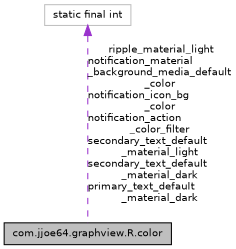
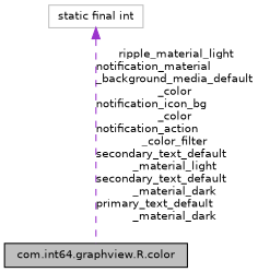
  digraph {
    node [fontname=Helvetica fontsize=10 shape=record style=filled]
-   n1 [color=black fillcolor=grey75 fontcolor=black height=0.2 label="com.jjoe64.graphview.R.color" width=0.4]
+   n1 [color=black fillcolor=grey75 fontcolor=black height=0.2 label="com.int64.graphview.R.color" width=0.4]
    n2 [color=grey75 fillcolor=white height=0.2 label="static final int" width=0.4]
    n2 -> n1 [color=darkorchid3 dir=back fontname=Helvetica fontsize=10 label=" ripple_material_light\nnotification_material\l_background_media_default\l_color\nnotification_icon_bg\l_color\nnotification_action\l_color_filter\nsecondary_text_default\l_material_light\nsecondary_text_default\l_material_dark\nprimary_text_default\l_material_dark" labelfontname=Helvetica labelfontsize=10 style=dashed]
  }
